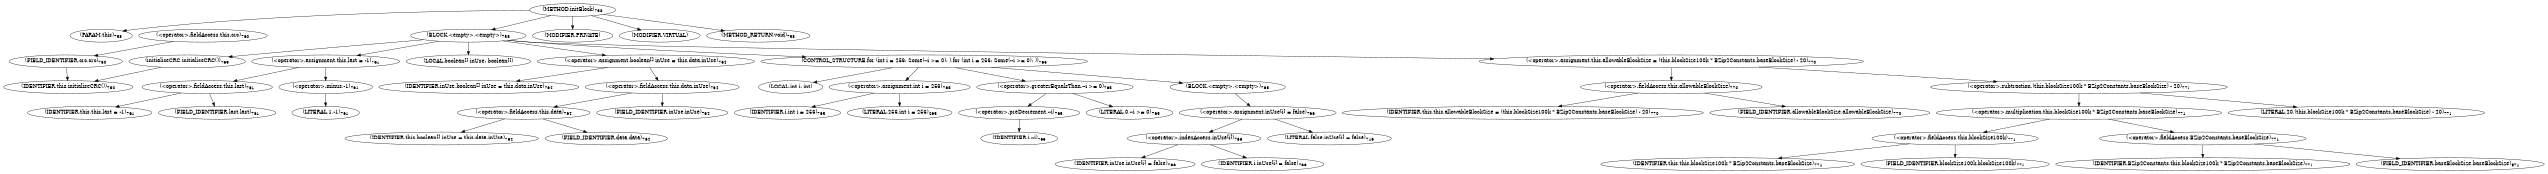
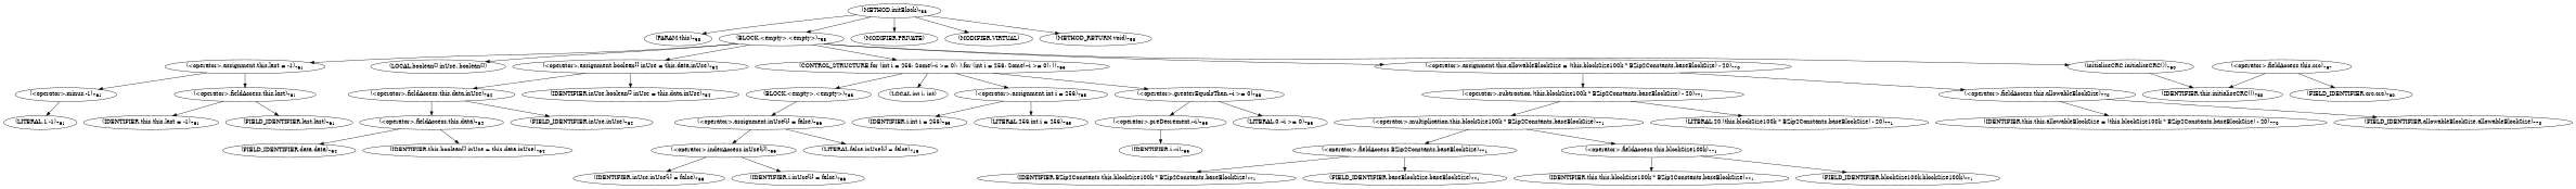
  digraph {
    n1 [label=<(METHOD,initBlock)<SUB>758</SUB>>]
    n2 [label=<(PARAM,this)<SUB>758</SUB>>]
    n3 [label=<(BLOCK,&lt;empty&gt;,&lt;empty&gt;)<SUB>758</SUB>>]
    n4 [label=<(MODIFIER,PRIVATE)>]
    n5 [label=<(MODIFIER,VIRTUAL)>]
    n6 [label=<(METHOD_RETURN,void)<SUB>758</SUB>>]
-   n7 [label=<(initialiseCRC,initialiseCRC())<SUB>769</SUB>>]
+   n7 [label=<(initialiseCRC,initialiseCRC())<SUB>760</SUB>>]
    n8 [label=<(&lt;operator&gt;.assignment,this.last = -1)<SUB>761</SUB>>]
    n9 [label=<(LOCAL,boolean[] inUse: boolean[])>]
    n10 [label=<(&lt;operator&gt;.assignment,boolean[] inUse = this.data.inUse)<SUB>764</SUB>>]
    n11 [label=<(CONTROL_STRUCTURE,for (int i = 256; Some(--i &gt;= 0); ),for (int i = 256; Some(--i &gt;= 0); ))<SUB>765</SUB>>]
    n12 [label=<(&lt;operator&gt;.assignment,this.allowableBlockSize = (this.blockSize100k * BZip2Constants.baseBlockSize) - 20)<SUB>770</SUB>>]
    n13 [label=<(IDENTIFIER,this,initialiseCRC())<SUB>750</SUB>>]
    n14 [label=<(&lt;operator&gt;.fieldAccess,this.last)<SUB>761</SUB>>]
    n15 [label=<(&lt;operator&gt;.minus,-1)<SUB>761</SUB>>]
    n16 [label=<(IDENTIFIER,inUse,boolean[] inUse = this.data.inUse)<SUB>764</SUB>>]
    n17 [label=<(&lt;operator&gt;.fieldAccess,this.data.inUse)<SUB>764</SUB>>]
    n18 [label=<(LOCAL,int i: int)>]
    n19 [label=<(&lt;operator&gt;.assignment,int i = 256)<SUB>765</SUB>>]
    n20 [label=<(&lt;operator&gt;.greaterEqualsThan,--i &gt;= 0)<SUB>765</SUB>>]
    n21 [label=<(BLOCK,&lt;empty&gt;,&lt;empty&gt;)<SUB>765</SUB>>]
    n22 [label=<(&lt;operator&gt;.fieldAccess,this.allowableBlockSize)<SUB>770</SUB>>]
    n23 [label=<(&lt;operator&gt;.subtraction,(this.blockSize100k * BZip2Constants.baseBlockSize) - 20)<SUB>771</SUB>>]
-   n24 [label=<(&lt;operator&gt;.fieldAccess,this.crc)<SUB>760</SUB>>]
+   n24 [label=<(&lt;operator&gt;.fieldAccess,this.crc)<SUB>767</SUB>>]
    n25 [label=<(FIELD_IDENTIFIER,crc,crc)<SUB>760</SUB>>]
    n26 [label=<(IDENTIFIER,this,this.last = -1)<SUB>761</SUB>>]
    n27 [label=<(FIELD_IDENTIFIER,last,last)<SUB>761</SUB>>]
    n28 [label=<(LITERAL,1,-1)<SUB>761</SUB>>]
    n29 [label=<(&lt;operator&gt;.fieldAccess,this.data)<SUB>764</SUB>>]
    n30 [label=<(FIELD_IDENTIFIER,inUse,inUse)<SUB>764</SUB>>]
    n31 [label=<(IDENTIFIER,this,boolean[] inUse = this.data.inUse)<SUB>764</SUB>>]
    n32 [label=<(FIELD_IDENTIFIER,data,data)<SUB>764</SUB>>]
    n33 [label=<(IDENTIFIER,i,int i = 256)<SUB>765</SUB>>]
-   n34 [label=<(LITERAL,256,int i = 256)<SUB>265</SUB>>]
+   n34 [label=<(LITERAL,256,int i = 256)<SUB>765</SUB>>]
    n35 [label=<(&lt;operator&gt;.preDecrement,--i)<SUB>765</SUB>>]
    n36 [label=<(LITERAL,0,--i &gt;= 0)<SUB>765</SUB>>]
    n37 [label=<(&lt;operator&gt;.assignment,inUse[i] = false)<SUB>766</SUB>>]
    n38 [label=<(IDENTIFIER,i,--i)<SUB>765</SUB>>]
    n39 [label=<(&lt;operator&gt;.indexAccess,inUse[i])<SUB>766</SUB>>]
    n40 [label=<(LITERAL,false,inUse[i] = false)<SUB>716</SUB>>]
    n41 [label=<(IDENTIFIER,inUse,inUse[i] = false)<SUB>766</SUB>>]
    n42 [label=<(IDENTIFIER,i,inUse[i] = false)<SUB>766</SUB>>]
    n43 [label=<(IDENTIFIER,this,this.allowableBlockSize = (this.blockSize100k * BZip2Constants.baseBlockSize) - 20)<SUB>770</SUB>>]
    n44 [label=<(FIELD_IDENTIFIER,allowableBlockSize,allowableBlockSize)<SUB>770</SUB>>]
    n45 [label=<(&lt;operator&gt;.multiplication,this.blockSize100k * BZip2Constants.baseBlockSize)<SUB>771</SUB>>]
    n46 [label=<(LITERAL,20,(this.blockSize100k * BZip2Constants.baseBlockSize) - 20)<SUB>771</SUB>>]
    n47 [label=<(&lt;operator&gt;.fieldAccess,this.blockSize100k)<SUB>771</SUB>>]
    n48 [label=<(&lt;operator&gt;.fieldAccess,BZip2Constants.baseBlockSize)<SUB>771</SUB>>]
    n49 [label=<(IDENTIFIER,this,this.blockSize100k * BZip2Constants.baseBlockSize)<SUB>771</SUB>>]
    n50 [label=<(FIELD_IDENTIFIER,blockSize100k,blockSize100k)<SUB>771</SUB>>]
    n51 [label=<(IDENTIFIER,BZip2Constants,this.blockSize100k * BZip2Constants.baseBlockSize)<SUB>771</SUB>>]
-   n52 [label=<(FIELD_IDENTIFIER,baseBlockSize,baseBlockSize)<SUB>971</SUB>>]
+   n52 [label=<(FIELD_IDENTIFIER,baseBlockSize,baseBlockSize)<SUB>771</SUB>>]
    n1 -> n2
    n1 -> n3
    n1 -> n4
    n1 -> n5
    n1 -> n6
    n3 -> n7
    n3 -> n8
    n3 -> n9
    n3 -> n10
    n3 -> n11
    n3 -> n12
    n7 -> n13
    n8 -> n14
    n8 -> n15
    n10 -> n16
    n10 -> n17
    n11 -> n18
    n11 -> n19
    n11 -> n20
    n11 -> n21
    n12 -> n22
    n12 -> n23
    n14 -> n26
    n14 -> n27
    n15 -> n28
    n17 -> n29
    n17 -> n30
    n19 -> n33
    n19 -> n34
    n20 -> n35
    n20 -> n36
    n21 -> n37
    n22 -> n43
    n22 -> n44
    n23 -> n45
    n23 -> n46
-   n25 -> n13
+   n24 -> n13
    n24 -> n25
    n29 -> n31
    n29 -> n32
    n35 -> n38
    n37 -> n39
    n37 -> n40
    n39 -> n41
    n39 -> n42
    n45 -> n47
    n45 -> n48
    n47 -> n49
    n47 -> n50
    n48 -> n51
    n48 -> n52
  }
